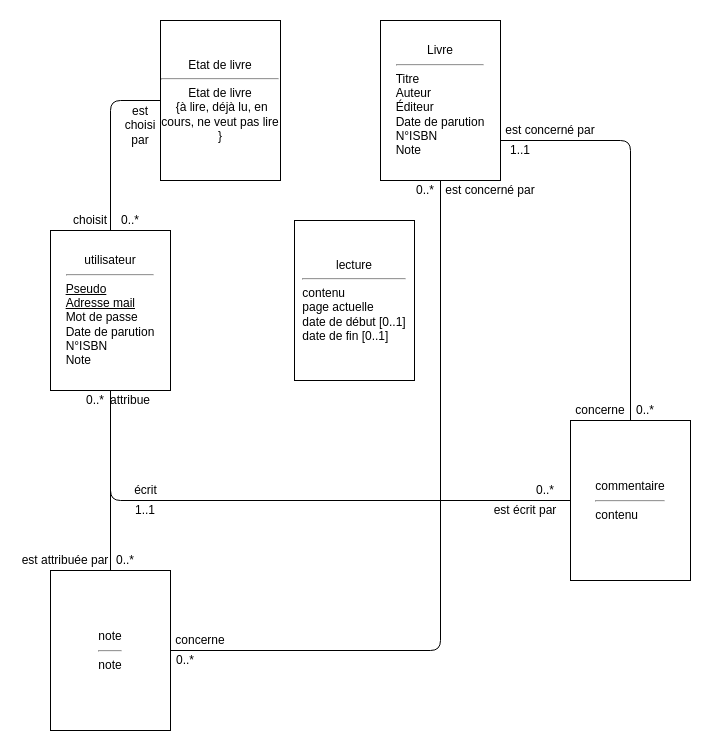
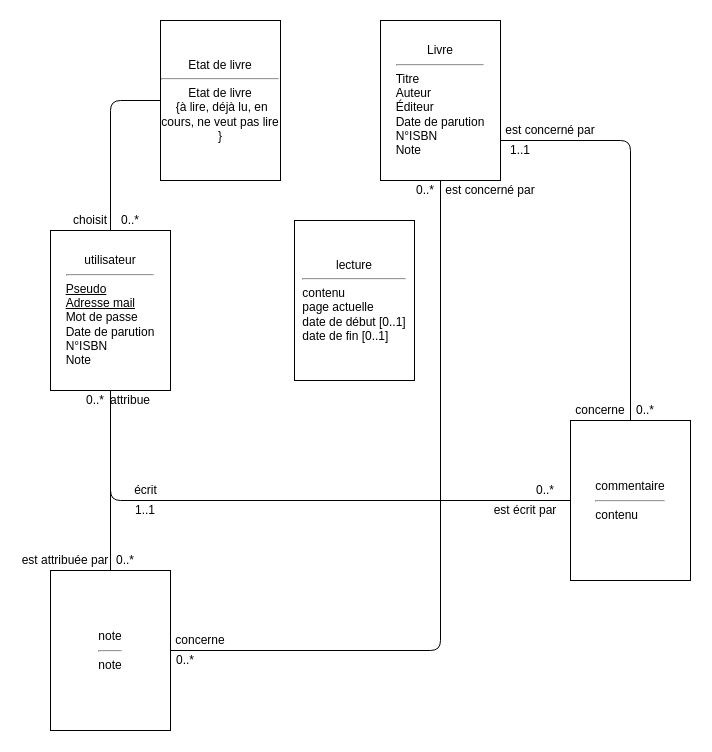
  <mxCell id="0" />
  <mxCell id="1" parent="0" />
  <mxCell id="2" value="Livre&lt;hr&gt;&lt;div style=&quot;text-align: left;&quot;&gt;&lt;span style=&quot;background-color: initial;&quot;&gt;Titre&lt;/span&gt;&lt;/div&gt;&lt;div style=&quot;text-align: left;&quot;&gt;&lt;span style=&quot;background-color: initial;&quot;&gt;Auteur&lt;/span&gt;&lt;/div&gt;&lt;div style=&quot;text-align: left;&quot;&gt;&lt;span style=&quot;background-color: initial;&quot;&gt;Éditeur&lt;/span&gt;&lt;/div&gt;&lt;div style=&quot;text-align: left;&quot;&gt;&lt;span style=&quot;background-color: initial;&quot;&gt;Date de parution&lt;/span&gt;&lt;/div&gt;&lt;div style=&quot;text-align: left;&quot;&gt;&lt;span style=&quot;background-color: initial;&quot;&gt;N°ISBN&lt;/span&gt;&lt;/div&gt;&lt;div style=&quot;text-align: left;&quot;&gt;&lt;span style=&quot;background-color: initial;&quot;&gt;Note&lt;/span&gt;&lt;/div&gt;" style="rounded=0;whiteSpace=wrap;html=1;" parent="1" vertex="1"><mxGeometry x="380" y="20" width="120" height="160" as="geometry" /></mxCell>
  <mxCell id="3" style="edgeStyle=none;html=1;strokeColor=none;dashed=1;dashPattern=8 8;endArrow=none;endFill=0;entryX=0;entryY=0.5;entryDx=0;entryDy=0;" edge="1" parent="1" source="7" target="10"><mxGeometry relative="1" as="geometry"><mxPoint x="370" y="290" as="targetPoint" /></mxGeometry></mxCell>
  <mxCell id="4" style="edgeStyle=none;html=1;endArrow=none;endFill=0;" edge="1" parent="1" source="7" target="10"><mxGeometry relative="1" as="geometry"><Array as="points"><mxPoint x="110" y="500" /></Array></mxGeometry></mxCell>
  <mxCell id="5" style="edgeStyle=none;html=1;entryX=0.5;entryY=0;entryDx=0;entryDy=0;endArrow=none;endFill=0;" edge="1" parent="1" source="7" target="13"><mxGeometry relative="1" as="geometry" /></mxCell>
  <mxCell id="6" style="edgeStyle=none;html=1;endArrow=none;endFill=0;entryX=0;entryY=0.5;entryDx=0;entryDy=0;" edge="1" parent="1" source="7" target="8"><mxGeometry relative="1" as="geometry"><mxPoint x="110" y="50" as="targetPoint" /><Array as="points"><mxPoint x="110" y="100" /></Array></mxGeometry></mxCell>
  <mxCell id="7" value="utilisateur&lt;hr&gt;&lt;div style=&quot;text-align: left;&quot;&gt;&lt;u&gt;Pseudo&lt;/u&gt;&lt;/div&gt;&lt;div style=&quot;text-align: left;&quot;&gt;&lt;u&gt;Adresse mail&lt;/u&gt;&lt;/div&gt;&lt;div style=&quot;text-align: left;&quot;&gt;Mot de passe&lt;/div&gt;&lt;div style=&quot;text-align: left;&quot;&gt;&lt;span style=&quot;background-color: initial;&quot;&gt;Date de parution&lt;/span&gt;&lt;/div&gt;&lt;div style=&quot;text-align: left;&quot;&gt;&lt;span style=&quot;background-color: initial;&quot;&gt;N°ISBN&lt;/span&gt;&lt;/div&gt;&lt;div style=&quot;text-align: left;&quot;&gt;&lt;span style=&quot;background-color: initial;&quot;&gt;Note&lt;/span&gt;&lt;/div&gt;" style="rounded=0;whiteSpace=wrap;html=1;" vertex="1" parent="1"><mxGeometry x="50" y="230" width="120" height="160" as="geometry" /></mxCell>
  <mxCell id="8" value="Etat de livre&lt;hr&gt;&lt;div style=&quot;&quot;&gt;Etat de livre&lt;br&gt;&amp;nbsp;{à lire, déjà lu, en cours, ne veut pas lire }&lt;/div&gt;" style="rounded=0;whiteSpace=wrap;html=1;" vertex="1" parent="1"><mxGeometry x="160" y="20" width="120" height="160" as="geometry" /></mxCell>
  <mxCell id="9" style="edgeStyle=none;html=1;endArrow=none;endFill=0;entryX=0;entryY=0;entryDx=0;entryDy=0;" edge="1" parent="1" source="10" target="23"><mxGeometry relative="1" as="geometry"><mxPoint x="530" y="140" as="targetPoint" /><Array as="points"><mxPoint x="630" y="140" /></Array></mxGeometry></mxCell>
  <mxCell id="10" value="commentaire&lt;hr&gt;&lt;div style=&quot;text-align: left;&quot;&gt;contenu&lt;/div&gt;" style="rounded=0;whiteSpace=wrap;html=1;" vertex="1" parent="1"><mxGeometry x="570" y="420" width="120" height="160" as="geometry" /></mxCell>
  <mxCell id="11" value="lecture&lt;hr&gt;&lt;div style=&quot;text-align: left;&quot;&gt;contenu&lt;/div&gt;&lt;div style=&quot;text-align: left;&quot;&gt;page actuelle&lt;/div&gt;&lt;div style=&quot;text-align: left;&quot;&gt;date de début [0..1]&lt;/div&gt;&lt;div style=&quot;text-align: left;&quot;&gt;date de fin [0..1]&lt;/div&gt;" style="rounded=0;whiteSpace=wrap;html=1;" vertex="1" parent="1"><mxGeometry x="294" y="220" width="120" height="160" as="geometry" /></mxCell>
  <mxCell id="12" style="edgeStyle=none;html=1;entryX=0.5;entryY=1;entryDx=0;entryDy=0;endArrow=none;endFill=0;" edge="1" parent="1" source="13" target="2"><mxGeometry relative="1" as="geometry"><Array as="points"><mxPoint x="440" y="650" /></Array></mxGeometry></mxCell>
  <mxCell id="13" value="note&lt;hr&gt;&lt;div style=&quot;text-align: left;&quot;&gt;note&lt;/div&gt;" style="rounded=0;whiteSpace=wrap;html=1;" vertex="1" parent="1"><mxGeometry x="50" y="570" width="120" height="160" as="geometry" /></mxCell>
  <mxCell id="14" value="écrit" style="rounded=0;whiteSpace=wrap;html=1;strokeColor=none;fillColor=none;" vertex="1" parent="1"><mxGeometry x="132.5" y="480" width="25" height="20" as="geometry" /></mxCell>
  <mxCell id="15" value="est écrit par" style="rounded=0;whiteSpace=wrap;html=1;strokeColor=none;fillColor=none;" vertex="1" parent="1"><mxGeometry x="490" y="500" width="70" height="20" as="geometry" /></mxCell>
  <mxCell id="16" value="1..1" style="rounded=0;whiteSpace=wrap;html=1;strokeColor=none;fillColor=none;" vertex="1" parent="1"><mxGeometry x="135" y="500" width="20" height="20" as="geometry" /></mxCell>
  <mxCell id="17" value="0..*" style="rounded=0;whiteSpace=wrap;html=1;strokeColor=none;fillColor=none;" vertex="1" parent="1"><mxGeometry x="530" y="480" width="30" height="20" as="geometry" /></mxCell>
  <mxCell id="18" value="attribue" style="rounded=0;whiteSpace=wrap;html=1;strokeColor=none;fillColor=none;" vertex="1" parent="1"><mxGeometry x="110" y="390" width="40" height="20" as="geometry" /></mxCell>
  <mxCell id="19" value="0..*" style="rounded=0;whiteSpace=wrap;html=1;strokeColor=none;fillColor=none;" vertex="1" parent="1"><mxGeometry x="110" y="550" width="30" height="20" as="geometry" /></mxCell>
  <mxCell id="20" value="est attribuée par" style="rounded=0;whiteSpace=wrap;html=1;strokeColor=none;fillColor=none;" vertex="1" parent="1"><mxGeometry x="20" y="550" width="90" height="20" as="geometry" /></mxCell>
  <mxCell id="21" value="0..*" style="rounded=0;whiteSpace=wrap;html=1;strokeColor=none;fillColor=none;" vertex="1" parent="1"><mxGeometry x="80" y="390" width="30" height="20" as="geometry" /></mxCell>
  <mxCell id="22" value="concerne" style="rounded=0;whiteSpace=wrap;html=1;strokeColor=none;fillColor=none;" vertex="1" parent="1"><mxGeometry x="570" y="400" width="60" height="20" as="geometry" /></mxCell>
  <mxCell id="23" value="1..1" style="rounded=0;whiteSpace=wrap;html=1;strokeColor=none;fillColor=none;" vertex="1" parent="1"><mxGeometry x="500" y="140" width="40" height="20" as="geometry" /></mxCell>
  <mxCell id="24" value="est concerné par" style="rounded=0;whiteSpace=wrap;html=1;strokeColor=none;fillColor=none;" vertex="1" parent="1"><mxGeometry x="500" y="120" width="100" height="20" as="geometry" /></mxCell>
  <mxCell id="25" value="0..*" style="rounded=0;whiteSpace=wrap;html=1;strokeColor=none;fillColor=none;" vertex="1" parent="1"><mxGeometry x="630" y="400" width="30" height="20" as="geometry" /></mxCell>
  <mxCell id="26" value="choisit" style="rounded=0;whiteSpace=wrap;html=1;strokeColor=none;fillColor=none;" vertex="1" parent="1"><mxGeometry x="70" y="210" width="40" height="20" as="geometry" /></mxCell>
- <mxCell id="27" value="est choisi&lt;br&gt;par" style="rounded=0;whiteSpace=wrap;html=1;strokeColor=none;fillColor=none;" vertex="1" parent="1"><mxGeometry x="120" y="100" width="40" height="50" as="geometry" /></mxCell>
  <mxCell id="28" value="0..*" style="rounded=0;whiteSpace=wrap;html=1;strokeColor=none;fillColor=none;" vertex="1" parent="1"><mxGeometry x="110" y="210" width="40" height="20" as="geometry" /></mxCell>
  <mxCell id="29" value="concerne" style="rounded=0;whiteSpace=wrap;html=1;strokeColor=none;fillColor=none;" vertex="1" parent="1"><mxGeometry x="170" y="630" width="60" height="20" as="geometry" /></mxCell>
  <mxCell id="30" value="0..*" style="rounded=0;whiteSpace=wrap;html=1;strokeColor=none;fillColor=none;" vertex="1" parent="1"><mxGeometry x="410" y="180" width="30" height="20" as="geometry" /></mxCell>
  <mxCell id="31" value="est concerné par" style="rounded=0;whiteSpace=wrap;html=1;strokeColor=none;fillColor=none;" vertex="1" parent="1"><mxGeometry x="440" y="180" width="100" height="20" as="geometry" /></mxCell>
  <mxCell id="32" value="0..*" style="rounded=0;whiteSpace=wrap;html=1;strokeColor=none;fillColor=none;" vertex="1" parent="1"><mxGeometry x="170" y="650" width="30" height="20" as="geometry" /></mxCell>
